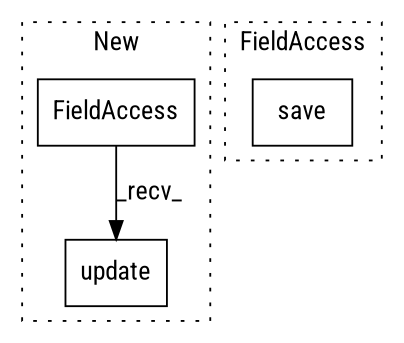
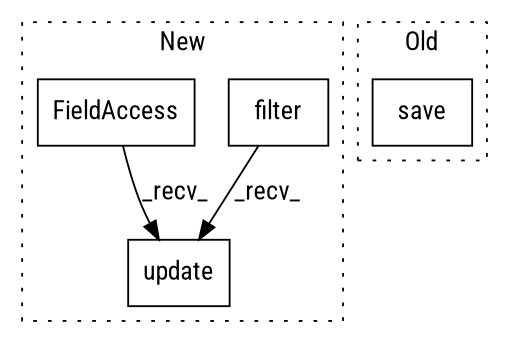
  digraph {
    fontname="Roboto Condensed"
    node [a=32 fontname="Roboto Condensed" l="7,1" shape=box]
    edge [fontname="Roboto Condensed"]
    n1 [label=update s="573,619"]
+   n2 [label=filter s="553,571"]
    n3 [a=22 l=29 label=FieldAccess s=523]
    n4 [l=6 label=save s=705]
    subgraph cluster_1 {
      label=New
      style=dotted
      n1
+     n2
      n3
    }
    subgraph cluster_2 {
-     label=FieldAccess
+     label=Old
      style=dotted
      n4
    }
+   n2 -> n1 [label=_recv_]
    n3 -> n1 [label=_recv_]
  }
